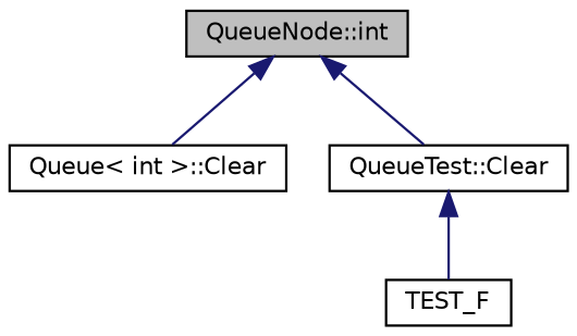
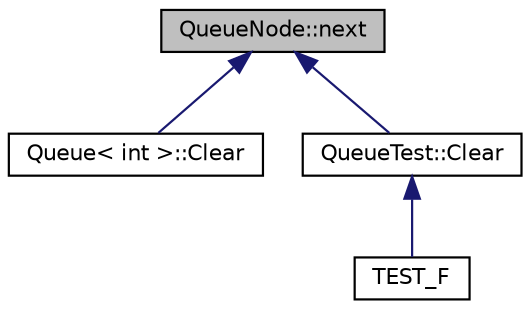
  digraph {
    rankdir=TB
    node [color=black fillcolor=white fontname=Helvetica fontsize=10 shape=record style=filled]
    edge [color=midnightblue dir=back fontname=Helvetica fontsize=10 labelfontname=Helvetica labelfontsize=10 style=solid]
-   n1 [fillcolor=grey75 fontcolor=black height=0.2 label="QueueNode::int" width=0.4]
+   n1 [fillcolor=grey75 fontcolor=black height=0.2 label="QueueNode::next" width=0.4]
    n2 [height=0.2 label="Queue\< int \>::Clear" width=0.4]
    n3 [height=0.2 label="QueueTest::Clear" width=0.4]
    n4 [height=0.2 label=TEST_F width=0.4]
    n1 -> n2
    n1 -> n3
    n3 -> n4
  }
